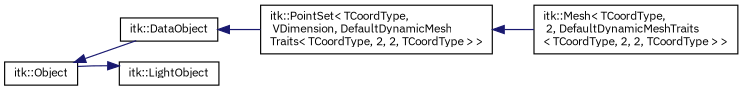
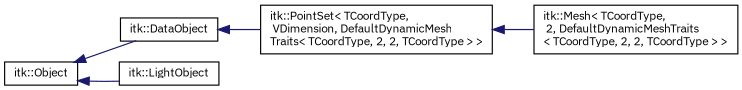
  digraph {
    fontname="IBM Plex Sans"
    rankdir=LR
    node [color=black fillcolor=white fontname="IBM Plex Sans" fontsize=10 shape=record style=filled]
    edge [color=midnightblue dir=back fontname="IBM Plex Sans" fontsize=10 labelfontname=Helvetica labelfontsize=10 style=solid]
    n1 [height=0.2 label="itk::Mesh\< TCoordType,\l 2, DefaultDynamicMeshTraits\l\< TCoordType, 2, 2, TCoordType \> \>" width=0.4]
    n2 [height=0.2 label="itk::PointSet\< TCoordType,\l VDimension, DefaultDynamicMesh\lTraits\< TCoordType, 2, 2, TCoordType \> \>" width=0.4]
    n3 [height=0.2 label="itk::DataObject" width=0.4]
    n4 [height=0.2 label="itk::Object" width=0.4]
    n5 [height=0.2 label="itk::LightObject" width=0.4]
    n2 -> n1
    n3 -> n2
    n4 -> n3
-   n5 -> n4
+   n4 -> n5
  }
